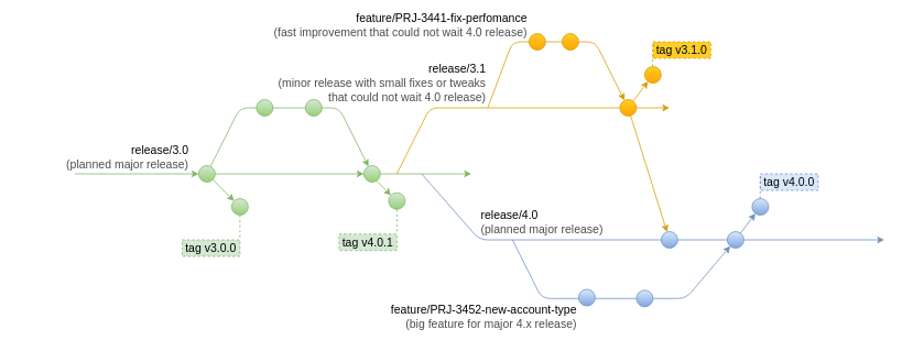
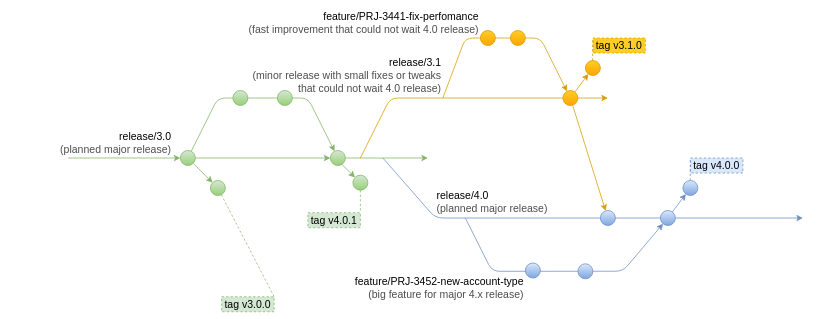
  <mxCell id="0" />
  <mxCell id="1" parent="0" />
  <mxCell id="2" value="" style="endArrow=classic;html=1;gradientColor=#ffa500;fillColor=#ffcd28;strokeColor=#d79b00;fontSize=14;" edge="1" parent="1" source="17" target="41"><mxGeometry width="50" height="50" relative="1" as="geometry"><mxPoint x="457" y="220" as="sourcePoint" /><mxPoint x="482.929" y="245.859" as="targetPoint" /></mxGeometry></mxCell>
  <mxCell id="3" value="" style="endArrow=classic;html=1;gradientColor=#97d077;fillColor=#d5e8d4;strokeColor=#82b366;fontSize=14;" edge="1" parent="1" target="40"><mxGeometry width="50" height="50" relative="1" as="geometry"><mxPoint x="447" y="210" as="sourcePoint" /><mxPoint x="440" y="262.93" as="targetPoint" /></mxGeometry></mxCell>
  <mxCell id="4" value="" style="endArrow=classic;html=1;fontSize=14;gradientColor=#97d077;fillColor=#d5e8d4;strokeColor=#82b366;" parent="1" source="7" target="13" edge="1"><mxGeometry width="50" height="50" relative="1" as="geometry"><mxPoint x="420" y="100" as="sourcePoint" /><mxPoint x="530" y="90" as="targetPoint" /><Array as="points"><mxPoint x="290" y="130" /><mxPoint x="410" y="130" /></Array></mxGeometry></mxCell>
  <mxCell id="5" value="" style="endArrow=classic;html=1;gradientColor=#97d077;fillColor=#d5e8d4;strokeColor=#82b366;fontSize=14;" parent="1" source="13" edge="1"><mxGeometry width="50" height="50" relative="1" as="geometry"><mxPoint x="90" y="210" as="sourcePoint" /><mxPoint x="570" y="210" as="targetPoint" /></mxGeometry></mxCell>
  <mxCell id="6" value="release/3.0&lt;br&gt;&lt;span style=&quot;color: rgb(77 , 77 , 77)&quot;&gt;(planned major release)&lt;/span&gt;" style="text;html=1;strokeColor=none;fillColor=none;align=right;verticalAlign=middle;whiteSpace=wrap;rounded=0;fontSize=14;gradientColor=#97d077;" parent="1" vertex="1"><mxGeometry x="20" y="170" width="210" height="40" as="geometry" /></mxCell>
  <mxCell id="7" value="" style="ellipse;whiteSpace=wrap;html=1;aspect=fixed;gradientColor=#97d077;fillColor=#d5e8d4;strokeColor=#82b366;fontSize=14;" parent="1" vertex="1"><mxGeometry x="240" y="200" width="20" height="20" as="geometry" /></mxCell>
  <mxCell id="8" value="" style="endArrow=classic;html=1;gradientColor=#97d077;fillColor=#d5e8d4;strokeColor=#82b366;fontSize=14;" parent="1" target="7" edge="1"><mxGeometry width="50" height="50" relative="1" as="geometry"><mxPoint x="90" y="210" as="sourcePoint" /><mxPoint x="330" y="210" as="targetPoint" /></mxGeometry></mxCell>
- <mxCell id="9" value="tag v3.0.0" style="text;html=1;strokeColor=#82b366;fillColor=#d5e8d4;align=center;verticalAlign=middle;whiteSpace=wrap;rounded=0;fontSize=14;dashed=1;gradientColor=none;" parent="1" vertex="1"><mxGeometry x="220" y="290" width="70" height="20" as="geometry" /></mxCell>
+ <mxCell id="9" value="tag v3.0.0" style="text;html=1;strokeColor=#82b366;fillColor=#d5e8d4;align=center;verticalAlign=middle;whiteSpace=wrap;rounded=0;fontSize=14;dashed=1;gradientColor=none;" parent="1" vertex="1"><mxGeometry x="295" y="395" width="70" height="20" as="geometry" /></mxCell>
  <mxCell id="10" value="" style="endArrow=none;dashed=1;html=1;fontSize=14;gradientColor=#97d077;fillColor=#d5e8d4;strokeColor=#82b366;entryX=1;entryY=0;entryDx=0;entryDy=0;" parent="1" source="36" edge="1" target="9"><mxGeometry width="50" height="50" relative="1" as="geometry"><mxPoint x="249.94" y="170" as="sourcePoint" /><mxPoint x="250" y="160" as="targetPoint" /></mxGeometry></mxCell>
  <mxCell id="11" value="" style="ellipse;whiteSpace=wrap;html=1;aspect=fixed;gradientColor=#97d077;fillColor=#d5e8d4;strokeColor=#82b366;fontSize=14;" parent="1" vertex="1"><mxGeometry x="310" y="120" width="20" height="20" as="geometry" /></mxCell>
  <mxCell id="12" value="" style="ellipse;whiteSpace=wrap;html=1;aspect=fixed;gradientColor=#97d077;fillColor=#d5e8d4;strokeColor=#82b366;fontSize=14;" parent="1" vertex="1"><mxGeometry x="369.31" y="120" width="20" height="20" as="geometry" /></mxCell>
  <mxCell id="13" value="" style="ellipse;whiteSpace=wrap;html=1;aspect=fixed;gradientColor=#97d077;fillColor=#d5e8d4;strokeColor=#82b366;fontSize=14;" parent="1" vertex="1"><mxGeometry x="440" y="200" width="20" height="20" as="geometry" /></mxCell>
  <mxCell id="14" value="" style="endArrow=classic;html=1;gradientColor=#97d077;fillColor=#d5e8d4;strokeColor=#82b366;fontSize=14;" parent="1" source="7" target="13" edge="1"><mxGeometry width="50" height="50" relative="1" as="geometry"><mxPoint x="260" y="210" as="sourcePoint" /><mxPoint x="770" y="210" as="targetPoint" /></mxGeometry></mxCell>
  <mxCell id="15" value="" style="endArrow=classic;html=1;fontSize=14;gradientColor=#ffa500;fillColor=#ffcd28;strokeColor=#d79b00;" parent="1" edge="1"><mxGeometry width="50" height="50" relative="1" as="geometry"><mxPoint x="480" y="210" as="sourcePoint" /><mxPoint x="810" y="130" as="targetPoint" /><Array as="points"><mxPoint x="520" y="130" /></Array></mxGeometry></mxCell>
  <mxCell id="16" value="release/3.1&lt;br style=&quot;font-size: 14px;&quot;&gt;&lt;span style=&quot;color: rgb(77, 77, 77); font-size: 14px;&quot;&gt;(minor release with small fixes or tweaks that could not wait 4.0 release)&lt;/span&gt;" style="text;html=1;strokeColor=none;fillColor=none;align=right;verticalAlign=middle;whiteSpace=wrap;rounded=0;fontSize=14;" parent="1" vertex="1"><mxGeometry x="330" y="70" width="260" height="60" as="geometry" /></mxCell>
  <mxCell id="17" value="" style="ellipse;whiteSpace=wrap;html=1;aspect=fixed;gradientColor=#ffa500;fillColor=#ffcd28;strokeColor=#d79b00;fontSize=14;" parent="1" vertex="1"><mxGeometry x="750" y="120" width="20" height="20" as="geometry" /></mxCell>
  <mxCell id="18" value="" style="endArrow=classic;html=1;fontSize=14;gradientColor=#ffa500;fillColor=#ffcd28;strokeColor=#d79b00;" parent="1" target="17" edge="1"><mxGeometry width="50" height="50" relative="1" as="geometry"><mxPoint x="590" y="130" as="sourcePoint" /><mxPoint x="710" y="50" as="targetPoint" /><Array as="points"><mxPoint x="620" y="50" /><mxPoint x="720" y="50" /></Array></mxGeometry></mxCell>
  <mxCell id="19" value="" style="ellipse;whiteSpace=wrap;html=1;aspect=fixed;gradientColor=#ffa500;fillColor=#ffcd28;strokeColor=#d79b00;fontSize=14;" parent="1" vertex="1"><mxGeometry x="640" y="40" width="20" height="20" as="geometry" /></mxCell>
  <mxCell id="20" value="" style="ellipse;whiteSpace=wrap;html=1;aspect=fixed;gradientColor=#ffa500;fillColor=#ffcd28;strokeColor=#d79b00;fontSize=14;" parent="1" vertex="1"><mxGeometry x="680" y="40" width="20" height="20" as="geometry" /></mxCell>
  <mxCell id="21" value="feature/PRJ-3441-fix-perfomance&lt;br&gt;&lt;span style=&quot;color: rgb(77 , 77 , 77)&quot;&gt;(fast improvement that could not wait 4.0 release)&lt;/span&gt;" style="text;html=1;strokeColor=none;fillColor=none;align=right;verticalAlign=middle;whiteSpace=wrap;rounded=0;fontSize=14;" parent="1" vertex="1"><mxGeometry x="330" y="20" width="310" height="20" as="geometry" /></mxCell>
  <mxCell id="22" value="tag v3.1.0" style="text;html=1;strokeColor=#d79b00;fillColor=#ffcd28;align=center;verticalAlign=middle;whiteSpace=wrap;rounded=0;fontSize=14;dashed=1;gradientColor=none;" parent="1" vertex="1"><mxGeometry x="790" y="50" width="70" height="20" as="geometry" /></mxCell>
  <mxCell id="23" value="" style="endArrow=none;dashed=1;html=1;fontSize=14;exitX=0.5;exitY=0;exitDx=0;exitDy=0;gradientColor=#ffa500;fillColor=#ffcd28;strokeColor=#d79b00;" parent="1" edge="1"><mxGeometry width="50" height="50" relative="1" as="geometry"><mxPoint x="789.52" y="80" as="sourcePoint" /><mxPoint x="790" y="50" as="targetPoint" /></mxGeometry></mxCell>
  <mxCell id="24" value="" style="endArrow=classic;html=1;fontSize=14;gradientColor=#7ea6e0;fillColor=#dae8fc;strokeColor=#6c8ebf;" parent="1" edge="1"><mxGeometry width="50" height="50" relative="1" as="geometry"><mxPoint x="510" y="210" as="sourcePoint" /><mxPoint x="1070" y="290" as="targetPoint" /><Array as="points"><mxPoint x="580" y="290" /></Array></mxGeometry></mxCell>
  <mxCell id="25" value="release/4.0&lt;br&gt;&lt;span style=&quot;color: rgb(77 , 77 , 77)&quot;&gt;(planned major release)&lt;/span&gt;" style="text;html=1;strokeColor=none;fillColor=none;align=left;verticalAlign=middle;whiteSpace=wrap;rounded=0;fontSize=14;gradientColor=#97d077;" parent="1" vertex="1"><mxGeometry x="580" y="252.93" width="200" height="30" as="geometry" /></mxCell>
  <mxCell id="26" value="" style="endArrow=classic;html=1;fontSize=14;gradientColor=#ffa500;fillColor=#ffcd28;strokeColor=#d79b00;" parent="1" source="17" target="27" edge="1"><mxGeometry width="50" height="50" relative="1" as="geometry"><mxPoint x="890" y="230" as="sourcePoint" /><mxPoint x="810" y="270" as="targetPoint" /></mxGeometry></mxCell>
  <mxCell id="27" value="" style="ellipse;whiteSpace=wrap;html=1;aspect=fixed;gradientColor=#7ea6e0;fillColor=#dae8fc;strokeColor=#6c8ebf;fontSize=14;" parent="1" vertex="1"><mxGeometry x="800" y="280" width="20" height="20" as="geometry" /></mxCell>
  <mxCell id="28" value="" style="endArrow=classic;html=1;fontSize=14;gradientColor=#7ea6e0;fillColor=#dae8fc;strokeColor=#6c8ebf;" parent="1" target="35" edge="1"><mxGeometry width="50" height="50" relative="1" as="geometry"><mxPoint x="620.002" y="290.004" as="sourcePoint" /><mxPoint x="890" y="290" as="targetPoint" /><Array as="points"><mxPoint x="655.53" y="361.06" /><mxPoint x="830" y="361" /></Array></mxGeometry></mxCell>
  <mxCell id="29" value="" style="ellipse;whiteSpace=wrap;html=1;aspect=fixed;gradientColor=#7ea6e0;fillColor=#dae8fc;strokeColor=#6c8ebf;fontSize=14;" parent="1" vertex="1"><mxGeometry x="700" y="350" width="20" height="20" as="geometry" /></mxCell>
  <mxCell id="30" value="" style="ellipse;whiteSpace=wrap;html=1;aspect=fixed;gradientColor=#7ea6e0;fillColor=#dae8fc;strokeColor=#6c8ebf;fontSize=14;" parent="1" vertex="1"><mxGeometry x="770" y="351.06" width="20" height="20" as="geometry" /></mxCell>
  <mxCell id="31" value="" style="ellipse;whiteSpace=wrap;html=1;aspect=fixed;gradientColor=#7ea6e0;fillColor=#dae8fc;strokeColor=#6c8ebf;fontSize=14;" parent="1" vertex="1"><mxGeometry x="910" y="240" width="20" height="20" as="geometry" /></mxCell>
  <mxCell id="32" value="tag v4.0.0" style="text;html=1;strokeColor=#6c8ebf;fillColor=#dae8fc;align=center;verticalAlign=middle;whiteSpace=wrap;rounded=0;fontSize=14;dashed=1;gradientColor=none;" parent="1" vertex="1"><mxGeometry x="920" y="210" width="70" height="20" as="geometry" /></mxCell>
  <mxCell id="33" value="" style="endArrow=none;dashed=1;html=1;fontSize=14;exitX=0.5;exitY=0;exitDx=0;exitDy=0;gradientColor=#7ea6e0;fillColor=#dae8fc;strokeColor=#6c8ebf;" parent="1" edge="1"><mxGeometry width="50" height="50" relative="1" as="geometry"><mxPoint x="919.76" y="240" as="sourcePoint" /><mxPoint x="920" y="210" as="targetPoint" /></mxGeometry></mxCell>
  <mxCell id="34" value="feature/PRJ-3452-new-account-type&lt;br style=&quot;font-size: 14px;&quot;&gt;&lt;font color=&quot;#4d4d4d&quot; style=&quot;font-size: 14px;&quot;&gt;(big feature for major 4.x release)&lt;/font&gt;" style="text;html=1;strokeColor=none;fillColor=none;align=right;verticalAlign=middle;whiteSpace=wrap;rounded=0;fontSize=14;gradientColor=#97d077;" parent="1" vertex="1"><mxGeometry x="460" y="363" width="240" height="40" as="geometry" /></mxCell>
  <mxCell id="35" value="" style="ellipse;whiteSpace=wrap;html=1;aspect=fixed;gradientColor=#7ea6e0;fillColor=#dae8fc;strokeColor=#6c8ebf;fontSize=14;" parent="1" vertex="1"><mxGeometry x="880" y="280" width="20" height="20" as="geometry" /></mxCell>
  <mxCell id="36" value="" style="ellipse;whiteSpace=wrap;html=1;aspect=fixed;gradientColor=#97d077;fillColor=#d5e8d4;strokeColor=#82b366;fontSize=14;" vertex="1" parent="1"><mxGeometry x="280" y="240" width="20" height="20" as="geometry" /></mxCell>
  <mxCell id="37" value="" style="endArrow=classic;html=1;gradientColor=#97d077;fillColor=#d5e8d4;strokeColor=#82b366;fontSize=14;" edge="1" parent="1" source="7" target="36"><mxGeometry width="50" height="50" relative="1" as="geometry"><mxPoint x="100" y="270" as="sourcePoint" /><mxPoint x="250" y="270" as="targetPoint" /></mxGeometry></mxCell>
  <mxCell id="38" value="tag v4.0.1" style="text;html=1;strokeColor=#82b366;fillColor=#d5e8d4;align=center;verticalAlign=middle;whiteSpace=wrap;rounded=0;fontSize=14;dashed=1;gradientColor=none;" vertex="1" parent="1"><mxGeometry x="410" y="282.93" width="70" height="20" as="geometry" /></mxCell>
  <mxCell id="39" value="" style="endArrow=none;dashed=1;html=1;fontSize=14;gradientColor=#97d077;fillColor=#d5e8d4;strokeColor=#82b366;entryX=1;entryY=0;entryDx=0;entryDy=0;" edge="1" parent="1" source="40" target="38"><mxGeometry width="50" height="50" relative="1" as="geometry"><mxPoint x="439.94" y="162.93" as="sourcePoint" /><mxPoint x="440" y="152.93" as="targetPoint" /></mxGeometry></mxCell>
  <mxCell id="40" value="" style="ellipse;whiteSpace=wrap;html=1;aspect=fixed;gradientColor=#97d077;fillColor=#d5e8d4;strokeColor=#82b366;fontSize=14;" vertex="1" parent="1"><mxGeometry x="470" y="232.93" width="20" height="20" as="geometry" /></mxCell>
  <mxCell id="41" value="" style="ellipse;whiteSpace=wrap;html=1;aspect=fixed;gradientColor=#ffa500;fillColor=#ffcd28;strokeColor=#d79b00;fontSize=14;" vertex="1" parent="1"><mxGeometry x="780" y="80" width="20" height="20" as="geometry" /></mxCell>
  <mxCell id="42" value="" style="endArrow=classic;html=1;gradientColor=#7ea6e0;fillColor=#dae8fc;strokeColor=#6c8ebf;fontSize=14;" edge="1" parent="1" source="35" target="31"><mxGeometry width="50" height="50" relative="1" as="geometry"><mxPoint x="457" y="220" as="sourcePoint" /><mxPoint x="980" y="280" as="targetPoint" /></mxGeometry></mxCell>
